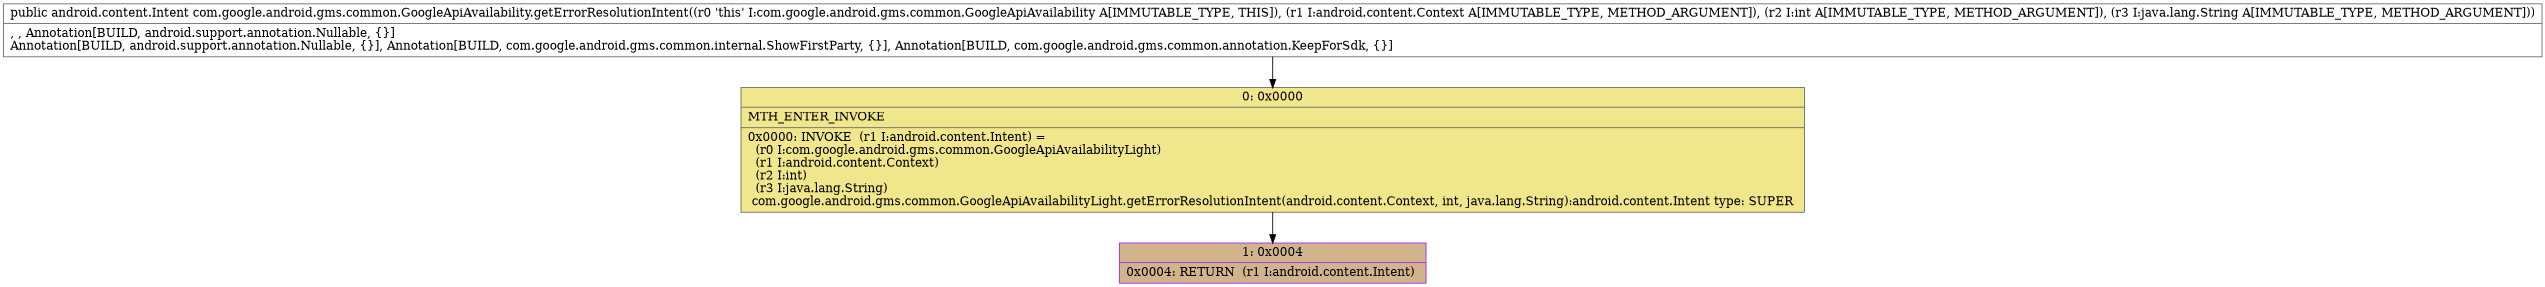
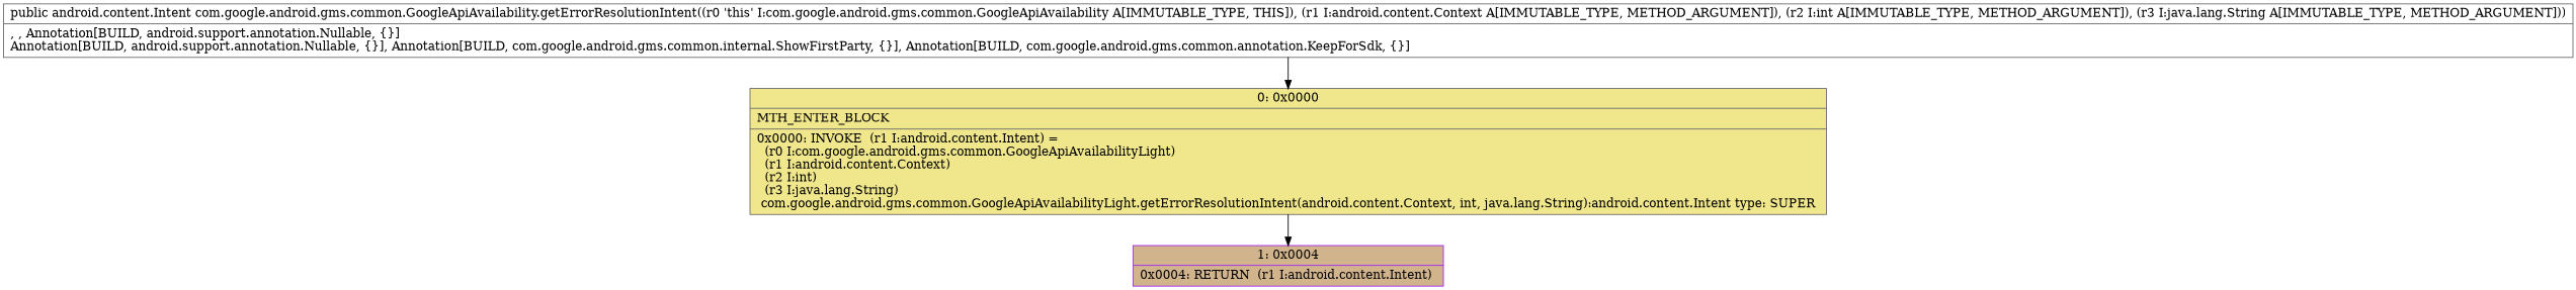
  digraph {
    node [shape=record style=filled color=gray40]
-   n1 [label="{0\:\ 0x0000|MTH_ENTER_INVOKE\l|0x0000: INVOKE  (r1 I:android.content.Intent) = \l  (r0 I:com.google.android.gms.common.GoogleApiAvailabilityLight)\l  (r1 I:android.content.Context)\l  (r2 I:int)\l  (r3 I:java.lang.String)\l com.google.android.gms.common.GoogleApiAvailabilityLight.getErrorResolutionIntent(android.content.Context, int, java.lang.String):android.content.Intent type: SUPER \l}" fillcolor=khaki]
+   n1 [label="{0\:\ 0x0000|MTH_ENTER_BLOCK\l|0x0000: INVOKE  (r1 I:android.content.Intent) = \l  (r0 I:com.google.android.gms.common.GoogleApiAvailabilityLight)\l  (r1 I:android.content.Context)\l  (r2 I:int)\l  (r3 I:java.lang.String)\l com.google.android.gms.common.GoogleApiAvailabilityLight.getErrorResolutionIntent(android.content.Context, int, java.lang.String):android.content.Intent type: SUPER \l}" fillcolor=khaki]
    n2 [label="{1\:\ 0x0004|0x0004: RETURN  (r1 I:android.content.Intent) \l}" fillcolor=tan color=purple]
    n3 [label="{public android.content.Intent com.google.android.gms.common.GoogleApiAvailability.getErrorResolutionIntent((r0 'this' I:com.google.android.gms.common.GoogleApiAvailability A[IMMUTABLE_TYPE, THIS]), (r1 I:android.content.Context A[IMMUTABLE_TYPE, METHOD_ARGUMENT]), (r2 I:int A[IMMUTABLE_TYPE, METHOD_ARGUMENT]), (r3 I:java.lang.String A[IMMUTABLE_TYPE, METHOD_ARGUMENT]))  | , , Annotation[BUILD, android.support.annotation.Nullable, \{\}]\lAnnotation[BUILD, android.support.annotation.Nullable, \{\}], Annotation[BUILD, com.google.android.gms.common.internal.ShowFirstParty, \{\}], Annotation[BUILD, com.google.android.gms.common.annotation.KeepForSdk, \{\}]\l}" fillcolor=white]
    n1 -> n2
    n3 -> n1
  }
